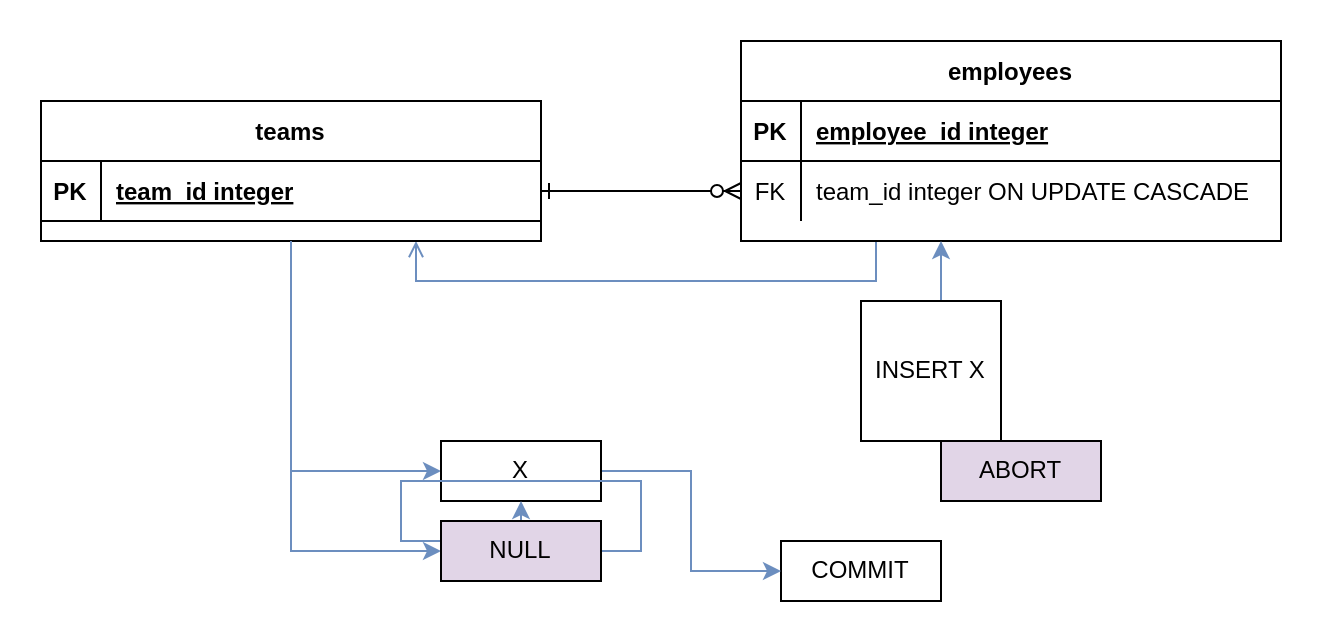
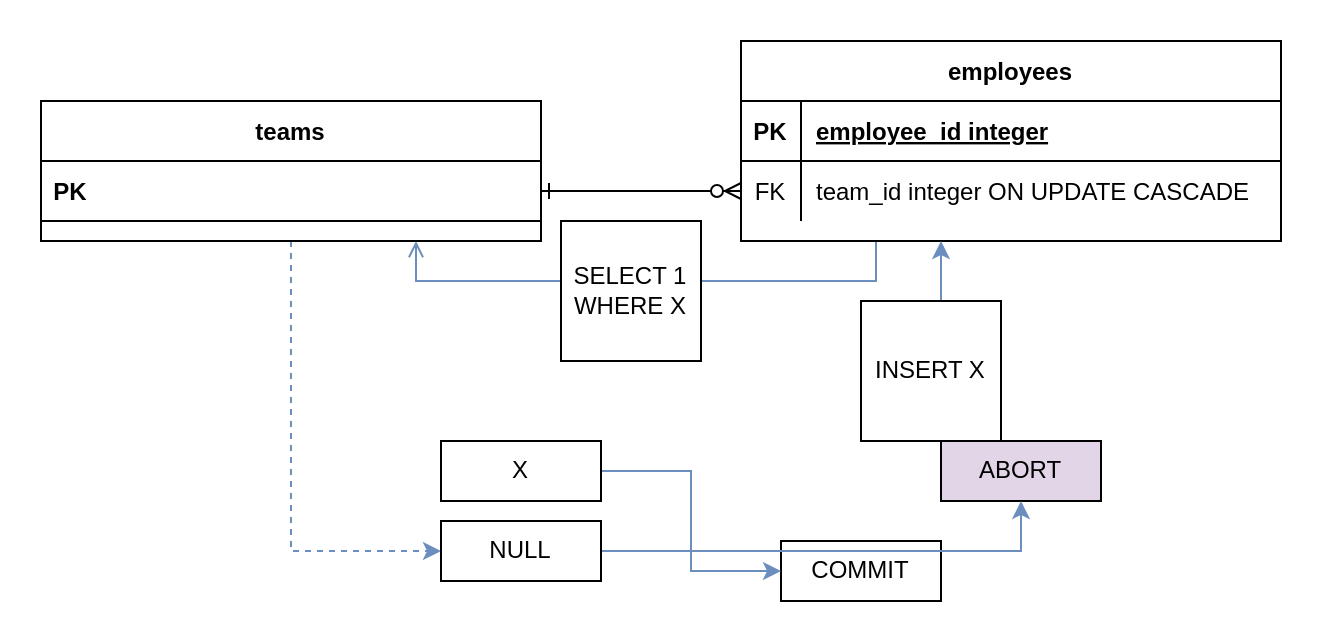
  <mxCell id="0" />
  <mxCell id="1" parent="0" />
  <mxCell id="2" value="" style="edgeStyle=entityRelationEdgeStyle;endArrow=ERzeroToMany;startArrow=ERone;endFill=1;startFill=0;" parent="1" source="13" target="8" edge="1"><mxGeometry width="100" height="100" relative="1" as="geometry"><mxPoint x="240" y="450" as="sourcePoint" /><mxPoint x="340" y="350" as="targetPoint" /></mxGeometry></mxCell>
  <mxCell id="3" style="edgeStyle=orthogonalEdgeStyle;rounded=0;orthogonalLoop=1;jettySize=auto;html=1;exitX=0.25;exitY=1;exitDx=0;exitDy=0;entryX=0.75;entryY=1;entryDx=0;entryDy=0;fillColor=#dae8fc;strokeColor=#6c8ebf;endArrow=open;" edge="1" parent="1" source="4" target="12"><mxGeometry relative="1" as="geometry" /></mxCell>
  <mxCell id="4" value="employees" style="shape=table;startSize=30;container=1;collapsible=1;childLayout=tableLayout;fixedRows=1;rowLines=0;fontStyle=1;align=center;resizeLast=1;" parent="1" vertex="1"><mxGeometry x="370" y="20" width="270" height="100" as="geometry" /></mxCell>
  <mxCell id="5" value="" style="shape=partialRectangle;collapsible=0;dropTarget=0;pointerEvents=0;fillColor=none;points=[[0,0.5],[1,0.5]];portConstraint=eastwest;top=0;left=0;right=0;bottom=1;" parent="4" vertex="1"><mxGeometry y="30" width="270" height="30" as="geometry" /></mxCell>
  <mxCell id="6" value="PK" style="shape=partialRectangle;overflow=hidden;connectable=0;fillColor=none;top=0;left=0;bottom=0;right=0;fontStyle=1;" parent="5" vertex="1"><mxGeometry width="30" height="30" as="geometry"><mxRectangle width="30" height="30" as="alternateBounds" /></mxGeometry></mxCell>
  <mxCell id="7" value="employee_id integer" style="shape=partialRectangle;overflow=hidden;connectable=0;fillColor=none;top=0;left=0;bottom=0;right=0;align=left;spacingLeft=6;fontStyle=5;" parent="5" vertex="1"><mxGeometry x="30" width="240" height="30" as="geometry"><mxRectangle width="240" height="30" as="alternateBounds" /></mxGeometry></mxCell>
  <mxCell id="8" value="" style="shape=partialRectangle;collapsible=0;dropTarget=0;pointerEvents=0;fillColor=none;points=[[0,0.5],[1,0.5]];portConstraint=eastwest;top=0;left=0;right=0;bottom=0;" parent="4" vertex="1"><mxGeometry y="60" width="270" height="30" as="geometry" /></mxCell>
  <mxCell id="9" value="FK" style="shape=partialRectangle;overflow=hidden;connectable=0;fillColor=none;top=0;left=0;bottom=0;right=0;" parent="8" vertex="1"><mxGeometry width="30" height="30" as="geometry"><mxRectangle width="30" height="30" as="alternateBounds" /></mxGeometry></mxCell>
  <mxCell id="10" value="team_id integer ON UPDATE CASCADE" style="shape=partialRectangle;overflow=hidden;connectable=0;fillColor=none;top=0;left=0;bottom=0;right=0;align=left;spacingLeft=6;" parent="8" vertex="1"><mxGeometry x="30" width="240" height="30" as="geometry"><mxRectangle width="240" height="30" as="alternateBounds" /></mxGeometry></mxCell>
- <mxCell id="11" style="edgeStyle=orthogonalEdgeStyle;rounded=0;orthogonalLoop=1;jettySize=auto;html=1;exitX=0.5;exitY=1;exitDx=0;exitDy=0;entryX=0;entryY=0.5;entryDx=0;entryDy=0;fillColor=#dae8fc;strokeColor=#6c8ebf;" edge="1" parent="1" source="12" target="25"><mxGeometry relative="1" as="geometry" /></mxCell>
+ <mxCell id="11" style="edgeStyle=orthogonalEdgeStyle;rounded=0;orthogonalLoop=1;jettySize=auto;html=1;exitX=0.5;exitY=1;exitDx=0;exitDy=0;entryX=0;entryY=0.5;entryDx=0;entryDy=0;fillColor=#dae8fc;strokeColor=#6c8ebf;dashed=1;" edge="1" parent="1" source="12" target="25"><mxGeometry relative="1" as="geometry" /></mxCell>
  <mxCell id="12" value="teams" style="shape=table;startSize=30;container=1;collapsible=1;childLayout=tableLayout;fixedRows=1;rowLines=0;fontStyle=1;align=center;resizeLast=1;" parent="1" vertex="1"><mxGeometry x="20" y="50" width="250" height="70" as="geometry" /></mxCell>
  <mxCell id="13" value="" style="shape=partialRectangle;collapsible=0;dropTarget=0;pointerEvents=0;fillColor=none;points=[[0,0.5],[1,0.5]];portConstraint=eastwest;top=0;left=0;right=0;bottom=1;" parent="12" vertex="1"><mxGeometry y="30" width="250" height="30" as="geometry" /></mxCell>
  <mxCell id="14" value="PK" style="shape=partialRectangle;overflow=hidden;connectable=0;fillColor=none;top=0;left=0;bottom=0;right=0;fontStyle=1;" parent="13" vertex="1"><mxGeometry width="30" height="30" as="geometry"><mxRectangle width="30" height="30" as="alternateBounds" /></mxGeometry></mxCell>
- <mxCell id="15" value="team_id integer" style="shape=partialRectangle;overflow=hidden;connectable=0;fillColor=none;top=0;left=0;bottom=0;right=0;align=left;spacingLeft=6;fontStyle=5;" parent="13" vertex="1"><mxGeometry x="30" width="220" height="30" as="geometry"><mxRectangle width="220" height="30" as="alternateBounds" /></mxGeometry></mxCell>
  <mxCell id="16" style="edgeStyle=orthogonalEdgeStyle;rounded=0;orthogonalLoop=1;jettySize=auto;html=1;exitX=0.5;exitY=0;exitDx=0;exitDy=0;fillColor=#dae8fc;strokeColor=#6c8ebf;" edge="1" parent="1" source="17"><mxGeometry relative="1" as="geometry"><mxPoint x="470" y="120" as="targetPoint" /></mxGeometry></mxCell>
  <mxCell id="17" value="INSERT X" style="whiteSpace=wrap;html=1;aspect=fixed;" vertex="1" parent="1"><mxGeometry x="430" y="150" width="70" height="70" as="geometry" /></mxCell>
+ <mxCell id="18" value="SELECT 1&lt;div&gt;WHERE X&lt;/div&gt;" style="whiteSpace=wrap;html=1;aspect=fixed;" vertex="1" parent="1"><mxGeometry x="280" y="110" width="70" height="70" as="geometry" /></mxCell>
  <mxCell id="19" value="COMMIT" style="rounded=0;whiteSpace=wrap;html=1;" vertex="1" parent="1"><mxGeometry x="390" y="270" width="80" height="30" as="geometry" /></mxCell>
  <mxCell id="20" value="ABORT" style="rounded=0;whiteSpace=wrap;html=1;fillColor=#e1d5e7;" vertex="1" parent="1"><mxGeometry x="470" y="220" width="80" height="30" as="geometry" /></mxCell>
- <mxCell id="21" value="" style="edgeStyle=orthogonalEdgeStyle;rounded=0;orthogonalLoop=1;jettySize=auto;html=1;exitX=0.5;exitY=1;exitDx=0;exitDy=0;entryX=0;entryY=0.5;entryDx=0;entryDy=0;fillColor=#dae8fc;strokeColor=#6c8ebf;" edge="1" parent="1" source="12" target="23"><mxGeometry relative="1" as="geometry"><mxPoint x="145" y="120" as="sourcePoint" /><mxPoint x="390" y="235" as="targetPoint" /></mxGeometry></mxCell>
  <mxCell id="22" style="edgeStyle=orthogonalEdgeStyle;rounded=0;orthogonalLoop=1;jettySize=auto;html=1;exitX=1;exitY=0.5;exitDx=0;exitDy=0;entryX=0;entryY=0.5;entryDx=0;entryDy=0;fillColor=#dae8fc;strokeColor=#6c8ebf;" edge="1" parent="1" source="23" target="19"><mxGeometry relative="1" as="geometry" /></mxCell>
  <mxCell id="23" value="X" style="rounded=0;whiteSpace=wrap;html=1;" vertex="1" parent="1"><mxGeometry x="220" y="220" width="80" height="30" as="geometry" /></mxCell>
- <mxCell id="24" style="edgeStyle=orthogonalEdgeStyle;rounded=0;orthogonalLoop=1;jettySize=auto;html=1;exitX=1;exitY=0.5;exitDx=0;exitDy=0;fillColor=#dae8fc;strokeColor=#6c8ebf;" edge="1" parent="1" source="25" target="23"><mxGeometry relative="1" as="geometry" /></mxCell>
- <mxCell id="25" value="NULL" style="rounded=0;whiteSpace=wrap;html=1;fillColor=#e1d5e7;" vertex="1" parent="1"><mxGeometry x="220" y="260" width="80" height="30" as="geometry" /></mxCell>
+ <mxCell id="24" style="edgeStyle=orthogonalEdgeStyle;rounded=0;orthogonalLoop=1;jettySize=auto;html=1;exitX=1;exitY=0.5;exitDx=0;exitDy=0;entryX=0.5;entryY=1;entryDx=0;entryDy=0;fillColor=#dae8fc;strokeColor=#6c8ebf;" edge="1" parent="1" source="25" target="20"><mxGeometry relative="1" as="geometry" /></mxCell>
+ <mxCell id="25" value="NULL" style="rounded=0;whiteSpace=wrap;html=1;" vertex="1" parent="1"><mxGeometry x="220" y="260" width="80" height="30" as="geometry" /></mxCell>
